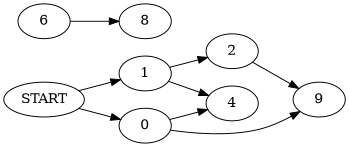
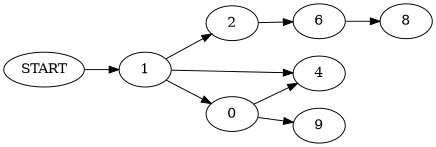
  digraph {
    rankdir=LR
    n1 [label=START]
    1
    2
    n4 [label=0]
    4
    6
    n7 [label=9]
    8
    n1 -> 1
    1 -> 2
-   n1 -> n4
+   1 -> n4
    1 -> 4
-   2 -> n7
+   2 -> 6
    n4 -> 4
    n4 -> n7
    6 -> 8
  }
